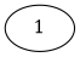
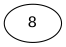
  graph {
-   n1 [fillcolor=red height=0.5 label=1 shape=oval style=solid width=0.75]
+   n1 [fillcolor=red height=0.5 label=8 shape=oval style=solid width=0.75]
  }
